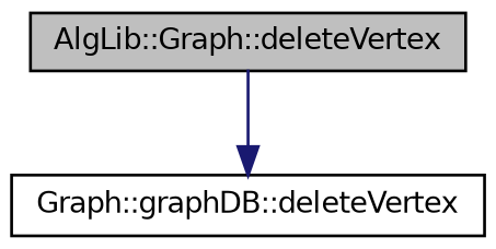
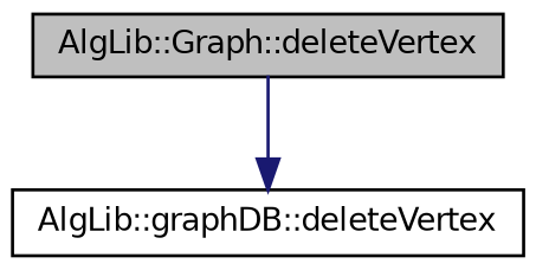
  digraph {
    rankdir=TB
    node [color=black fontname=Helvetica fontsize=10 shape=record style=filled]
    n1 [fillcolor=grey75 fontcolor=black height=0.2 label="AlgLib::Graph::deleteVertex" width=0.4]
-   n2 [fillcolor=white height=0.2 label="Graph::graphDB::deleteVertex" width=0.4]
+   n2 [fillcolor=white height=0.2 label="AlgLib::graphDB::deleteVertex" width=0.4]
    n1 -> n2 [color=midnightblue fontname=Helvetica fontsize=10 labelfontname=Helvetica labelfontsize=10 style=solid]
  }
